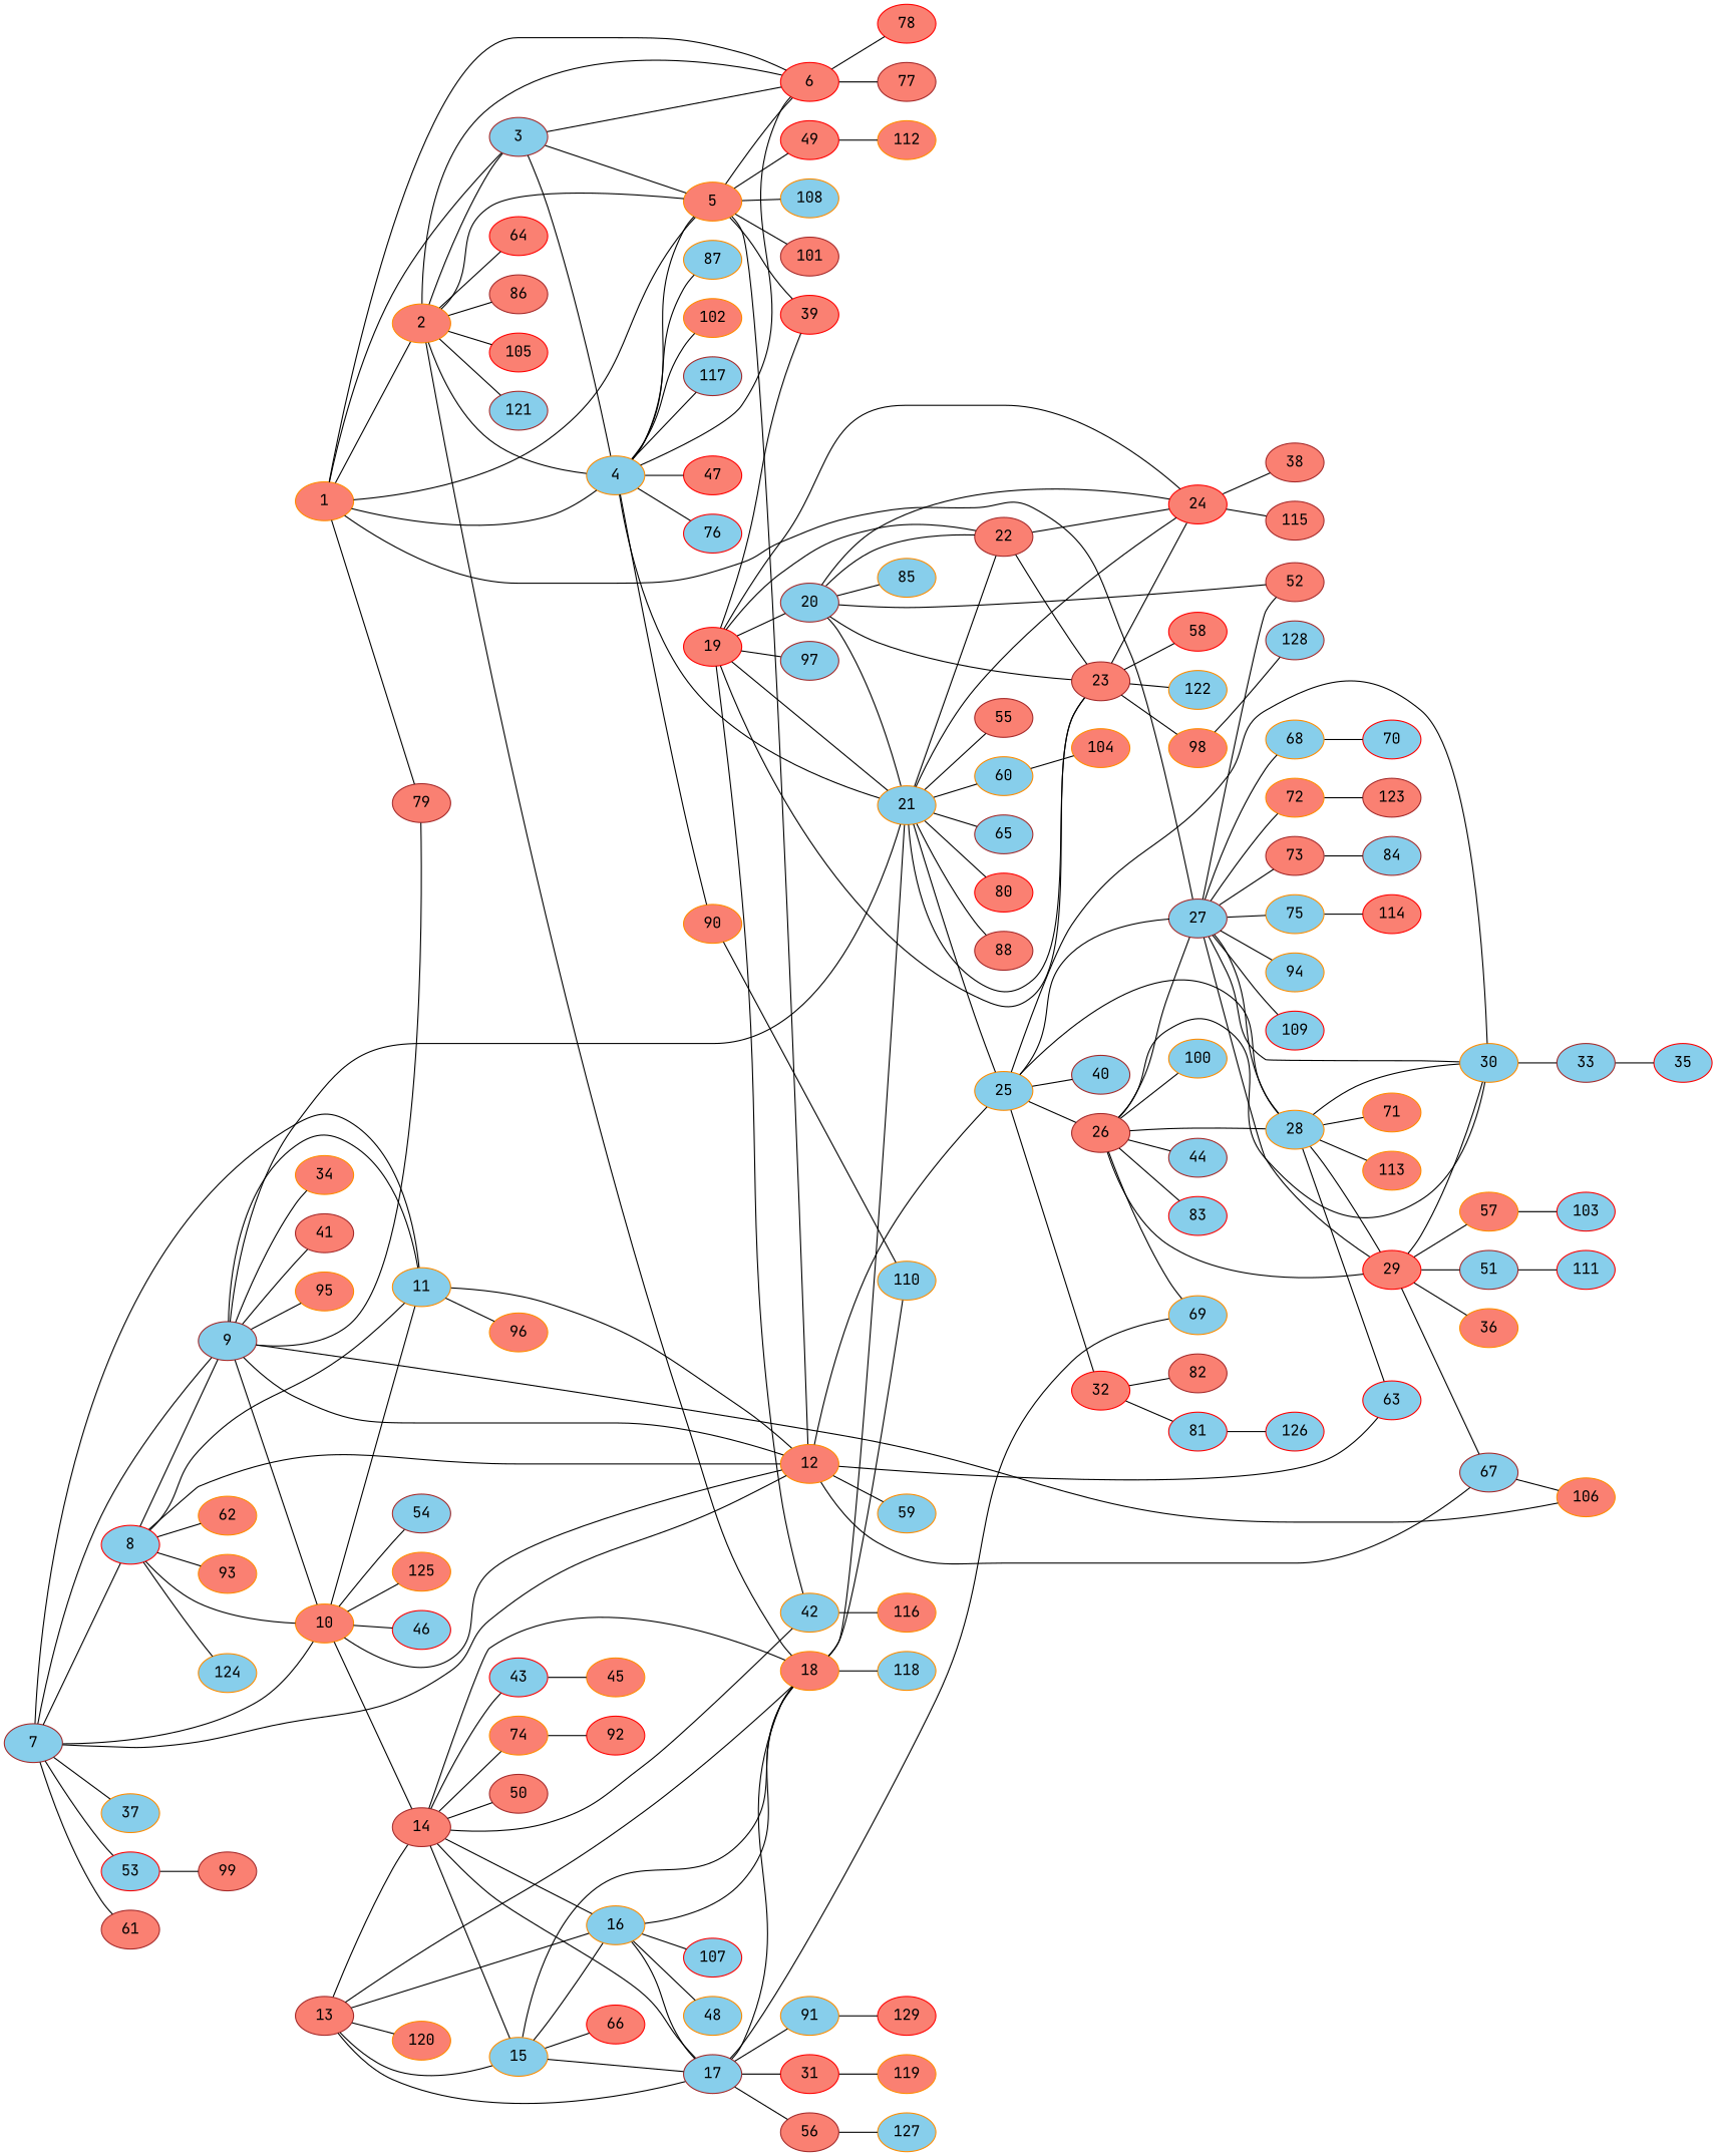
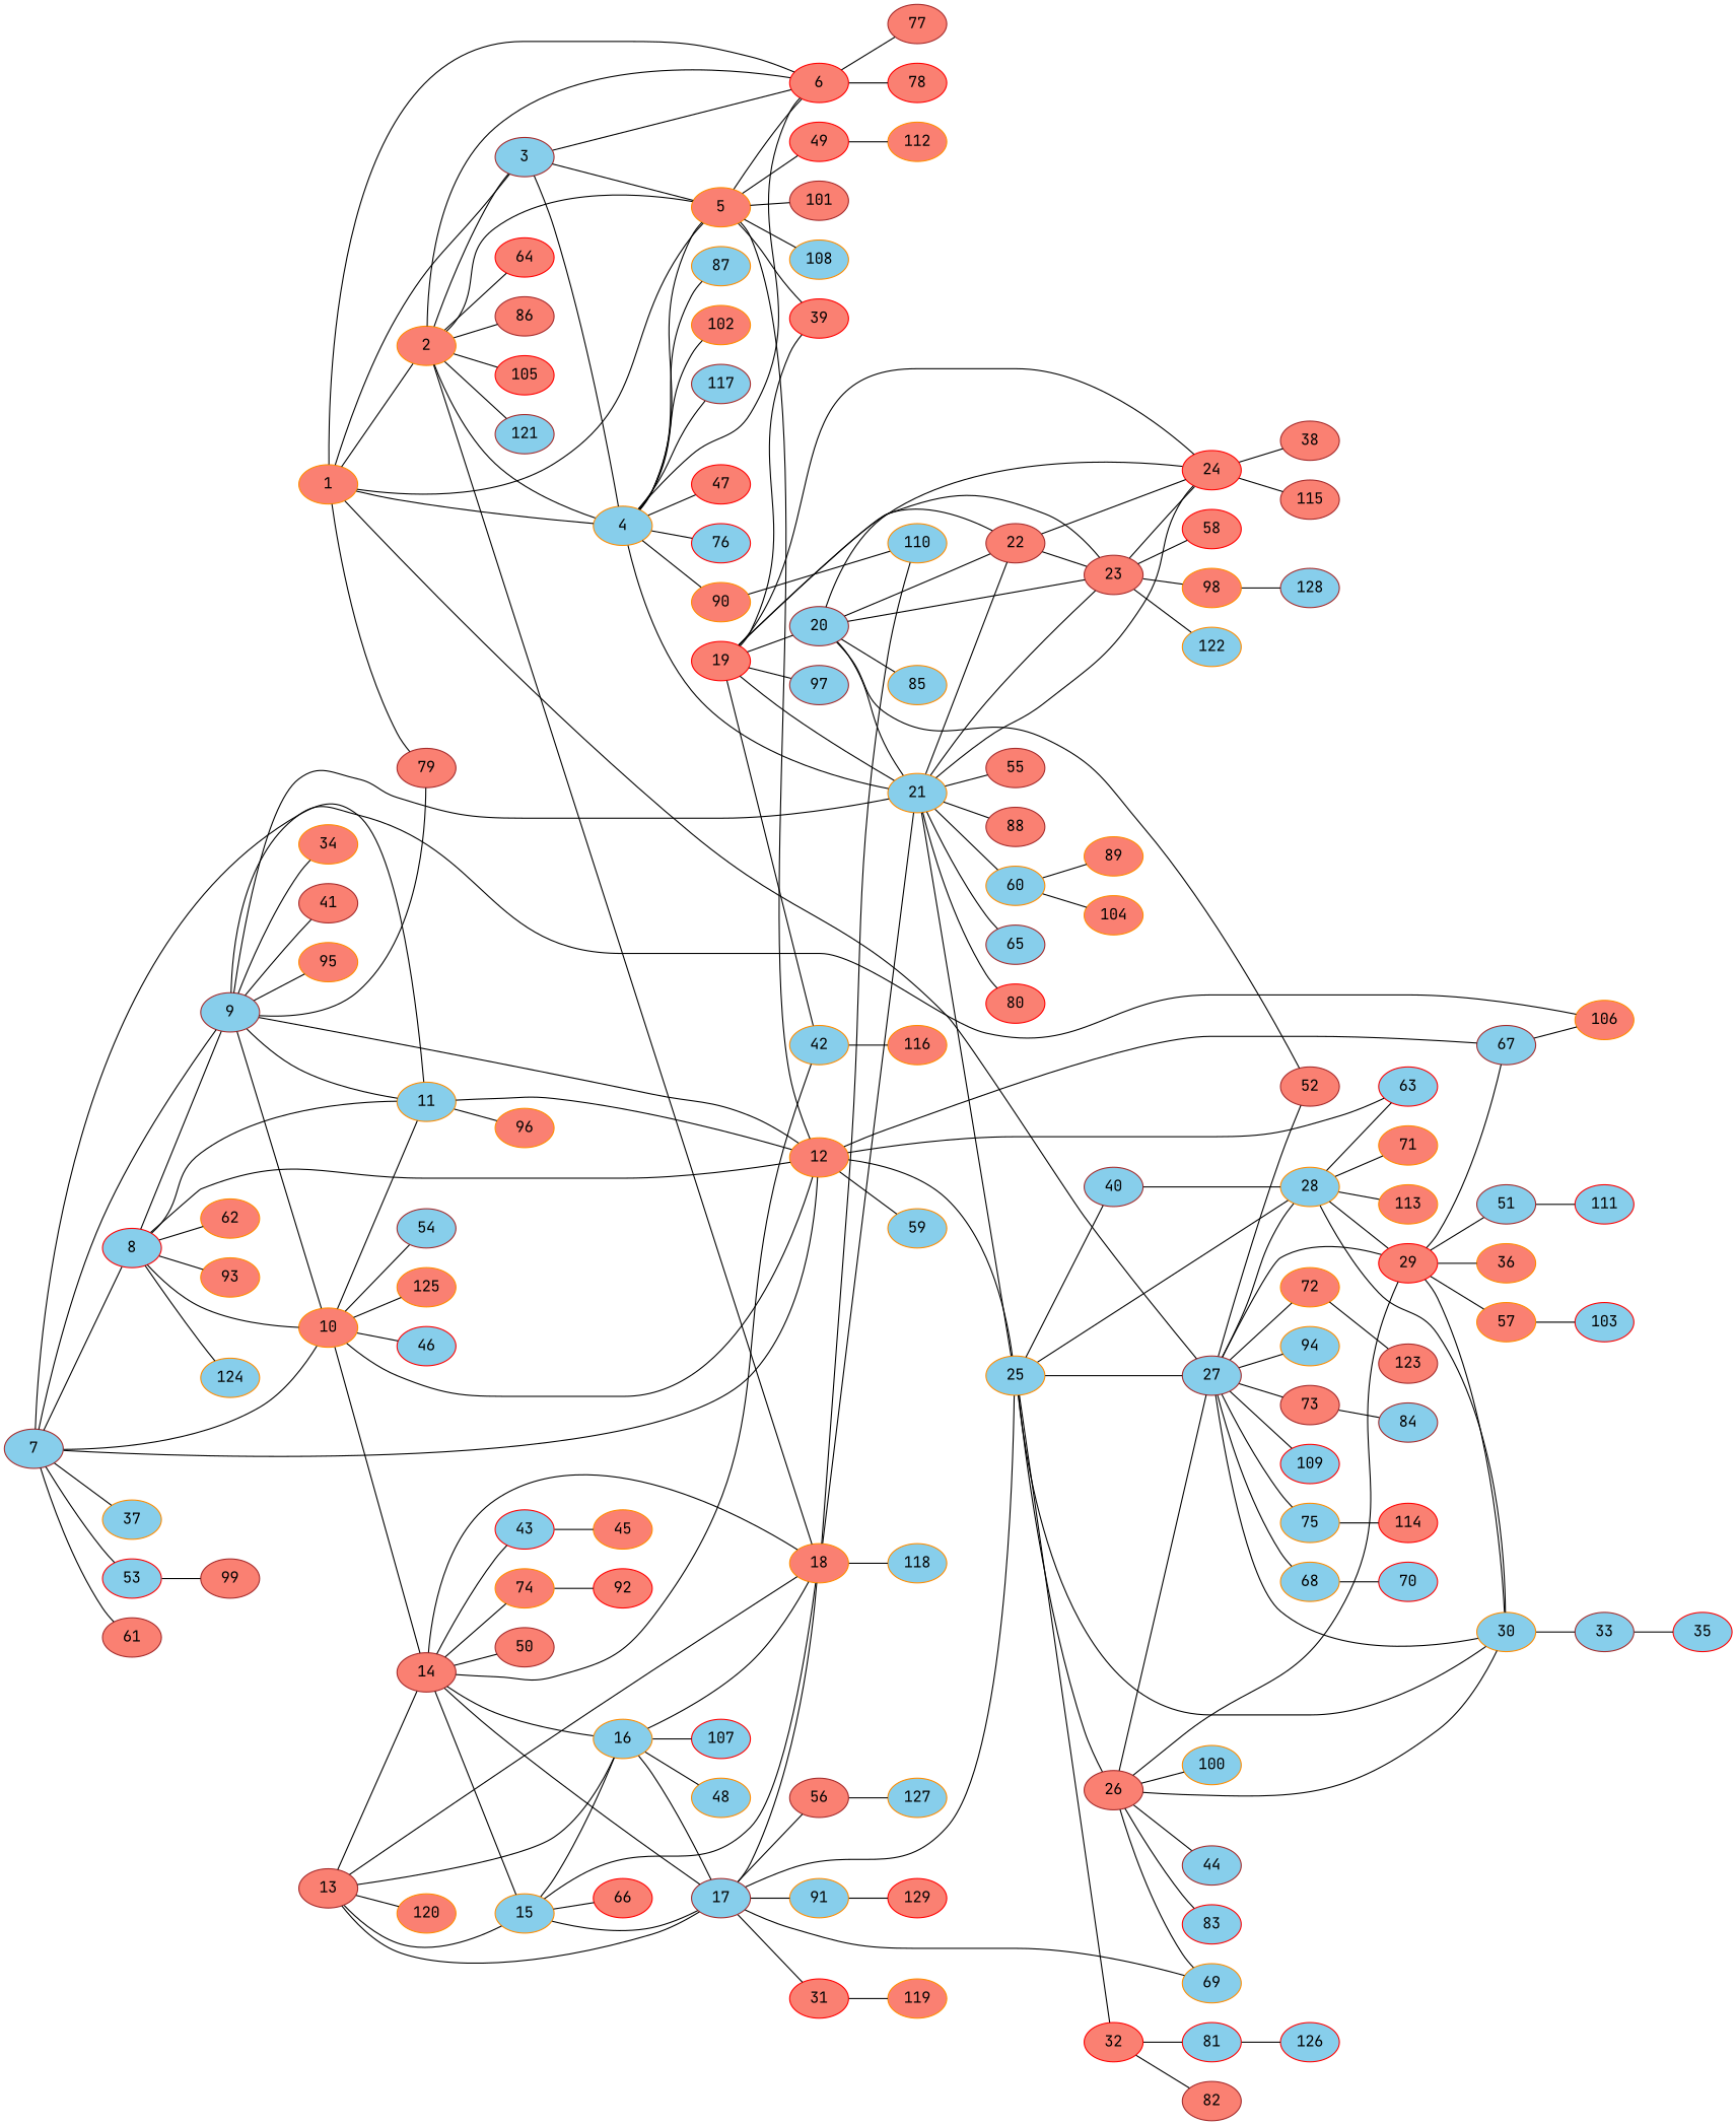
  graph {
    fontname="JetBrains Mono"
    rankdir=LR
    node [color=darkorange fillcolor=salmon fontname="JetBrains Mono" style=filled]
    edge [fontname="JetBrains Mono"]
    1
    2
    3 [color=brown fillcolor=skyblue]
    4 [fillcolor=skyblue]
    5
    6 [color=red]
    27 [color=brown fillcolor=skyblue]
    79 [color=brown]
    18
    64 [color=red]
    86 [color=brown]
    105 [color=red]
    121 [color=brown fillcolor=skyblue]
    21 [fillcolor=skyblue]
    47 [color=red]
    76 [color=red fillcolor=skyblue]
    87 [fillcolor=skyblue]
    90
    102
    117 [color=brown fillcolor=skyblue]
    12
    39 [color=red]
    49 [color=red]
    101 [color=brown]
    108 [fillcolor=skyblue]
    77 [color=brown]
    78 [color=red]
    52 [color=brown]
    28 [fillcolor=skyblue]
    29 [color=red]
    30 [fillcolor=skyblue]
    68 [fillcolor=skyblue]
    72
    73 [color=brown]
    75 [fillcolor=skyblue]
    94 [fillcolor=skyblue]
    109 [color=red fillcolor=skyblue]
    110 [fillcolor=skyblue]
    118 [fillcolor=skyblue]
    25 [fillcolor=skyblue]
    22 [color=brown]
    23 [color=brown]
    24 [color=red]
    55 [color=brown]
    60 [fillcolor=skyblue]
    65 [color=brown fillcolor=skyblue]
    80 [color=red]
    88 [color=brown]
    59 [fillcolor=skyblue]
    63 [color=red fillcolor=skyblue]
    67 [color=brown fillcolor=skyblue]
    112
    7 [color=brown fillcolor=skyblue]
    8 [color=red fillcolor=skyblue]
    9 [color=brown fillcolor=skyblue]
    10
    11 [fillcolor=skyblue]
    37 [fillcolor=skyblue]
    53 [color=red fillcolor=skyblue]
    61 [color=brown]
    62
    93
    124 [fillcolor=skyblue]
    34
    41 [color=brown]
    95
    106
    14 [color=brown]
    46 [color=red fillcolor=skyblue]
    54 [color=brown fillcolor=skyblue]
    125
    96
    99 [color=brown]
    15 [fillcolor=skyblue]
    16 [fillcolor=skyblue]
    17 [color=brown fillcolor=skyblue]
    42 [fillcolor=skyblue]
    43 [color=red fillcolor=skyblue]
    50 [color=brown]
    74
    26 [color=brown]
    32 [color=red]
    40 [color=brown fillcolor=skyblue]
    13 [color=brown]
    120
    66 [color=red]
    48 [fillcolor=skyblue]
    107 [color=red fillcolor=skyblue]
    31 [color=red]
    56 [color=brown]
    69 [fillcolor=skyblue]
    91 [fillcolor=skyblue]
    116
    45
    92 [color=red]
    119
    127 [fillcolor=skyblue]
    129 [color=red]
    19 [color=red]
    20 [color=brown fillcolor=skyblue]
    97 [color=brown fillcolor=skyblue]
    85 [fillcolor=skyblue]
    58 [color=red]
    98
    122 [fillcolor=skyblue]
    38 [color=brown]
    115 [color=brown]
+   89
    104
    128 [color=brown fillcolor=skyblue]
    44 [color=brown fillcolor=skyblue]
    83 [color=red fillcolor=skyblue]
    100 [fillcolor=skyblue]
    71
    113
    36
    51 [color=brown fillcolor=skyblue]
    57
    33 [color=brown fillcolor=skyblue]
    81 [color=red fillcolor=skyblue]
    82 [color=brown]
    70 [color=red fillcolor=skyblue]
    123 [color=brown]
    84 [color=brown fillcolor=skyblue]
    114 [color=red]
    111 [color=red fillcolor=skyblue]
    103 [color=red fillcolor=skyblue]
    35 [color=red fillcolor=skyblue]
    126 [color=red fillcolor=skyblue]
    1 -- 2
    1 -- 3
    1 -- 4
    1 -- 5
    1 -- 6
    1 -- 27
    1 -- 79
    2 -- 3
    2 -- 4
    2 -- 5
    2 -- 6
    2 -- 18
    2 -- 64
    2 -- 86
    2 -- 105
    2 -- 121
    3 -- 4
    3 -- 5
    3 -- 6
    4 -- 5
    4 -- 6
    4 -- 21
    4 -- 47
    4 -- 76
    4 -- 87
    4 -- 90
    4 -- 102
    4 -- 117
    5 -- 6
    5 -- 12
    5 -- 39
    5 -- 49
    5 -- 101
    5 -- 108
    6 -- 77
    6 -- 78
    27 -- 52
    27 -- 28
    27 -- 29
    27 -- 30
    27 -- 68
    27 -- 72
    27 -- 73
    27 -- 75
    27 -- 94
    27 -- 109
    18 -- 21
    18 -- 110
    18 -- 118
    21 -- 25
    21 -- 22
    21 -- 23
    21 -- 24
    21 -- 55
    21 -- 60
    21 -- 65
    21 -- 80
    21 -- 88
    90 -- 110
    12 -- 25
    12 -- 59
    12 -- 63
    12 -- 67
    49 -- 112
    28 -- 29
    28 -- 30
    28 -- 63
    28 -- 71
    28 -- 113
    29 -- 30
    29 -- 67
    29 -- 36
    29 -- 51
    29 -- 57
    30 -- 33
    68 -- 70
    72 -- 123
    73 -- 84
    75 -- 114
    25 -- 27
    25 -- 28
    25 -- 30
    25 -- 26
    25 -- 32
    25 -- 40
    22 -- 23
    22 -- 24
    23 -- 24
    23 -- 58
    23 -- 98
    23 -- 122
    24 -- 38
    24 -- 115
+   60 -- 89
    60 -- 104
    67 -- 106
    7 -- 12
    7 -- 8
    7 -- 9
    7 -- 10
    7 -- 11
    7 -- 37
    7 -- 53
    7 -- 61
    8 -- 12
    8 -- 9
    8 -- 10
    8 -- 11
    8 -- 62
    8 -- 93
    8 -- 124
    9 -- 79
    9 -- 21
    9 -- 12
    9 -- 10
    9 -- 11
    9 -- 34
    9 -- 41
    9 -- 95
    9 -- 106
    10 -- 12
    10 -- 11
    10 -- 14
    10 -- 46
    10 -- 54
    10 -- 125
    11 -- 12
    11 -- 96
    53 -- 99
    14 -- 18
    14 -- 15
    14 -- 16
    14 -- 17
    14 -- 42
    14 -- 43
    14 -- 50
    14 -- 74
    15 -- 18
    15 -- 16
    15 -- 17
    15 -- 66
    16 -- 18
    16 -- 17
    16 -- 48
    16 -- 107
    17 -- 18
+   17 -- 25
    17 -- 31
    17 -- 56
    17 -- 69
    17 -- 91
    42 -- 116
    43 -- 45
    74 -- 92
    26 -- 27
-   26 -- 28
+   40 -- 28
    26 -- 29
    26 -- 30
    26 -- 69
    26 -- 44
    26 -- 83
    26 -- 100
    32 -- 81
    32 -- 82
    13 -- 18
    13 -- 14
    13 -- 15
    13 -- 16
    13 -- 17
    13 -- 120
    31 -- 119
    56 -- 127
    91 -- 129
    19 -- 21
    19 -- 39
    19 -- 22
    19 -- 23
    19 -- 24
    19 -- 42
    19 -- 20
    19 -- 97
    20 -- 21
    20 -- 52
    20 -- 22
    20 -- 23
    20 -- 24
    20 -- 85
    98 -- 128
    51 -- 111
    57 -- 103
    33 -- 35
    81 -- 126
  }
